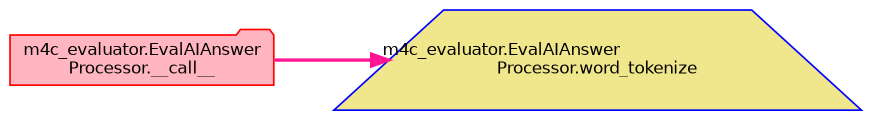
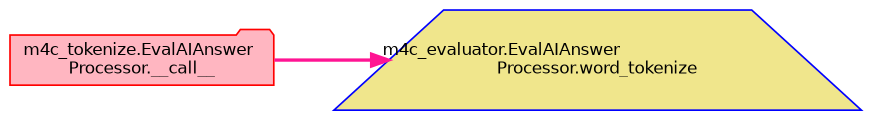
  digraph {
    rankdir=RL
    node [fontname=Helvetica fontsize=10 style=filled]
    n1 [color=blue fillcolor=khaki fontcolor=black height=0.2 label="m4c_evaluator.EvalAIAnswer\lProcessor.word_tokenize" shape=trapezium width=0.4]
-   n2 [color=red fillcolor=lightpink height=0.2 label="m4c_evaluator.EvalAIAnswer\lProcessor.__call__" shape=folder width=0.4]
+   n2 [color=red fillcolor=lightpink height=0.2 label="m4c_tokenize.EvalAIAnswer\lProcessor.__call__" shape=folder width=0.4]
    n1 -> n2 [color=deeppink dir=back fontname=Helvetica fontsize=10 labelfontname=Helvetica labelfontsize=10 style=bold]
  }
